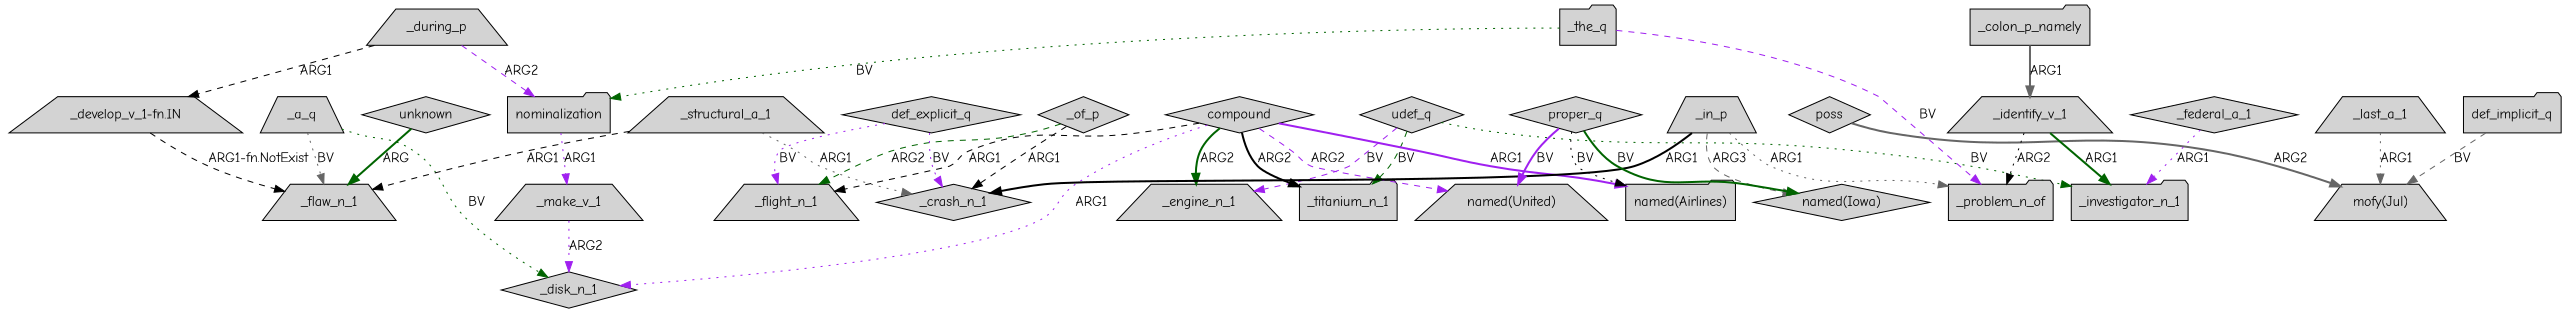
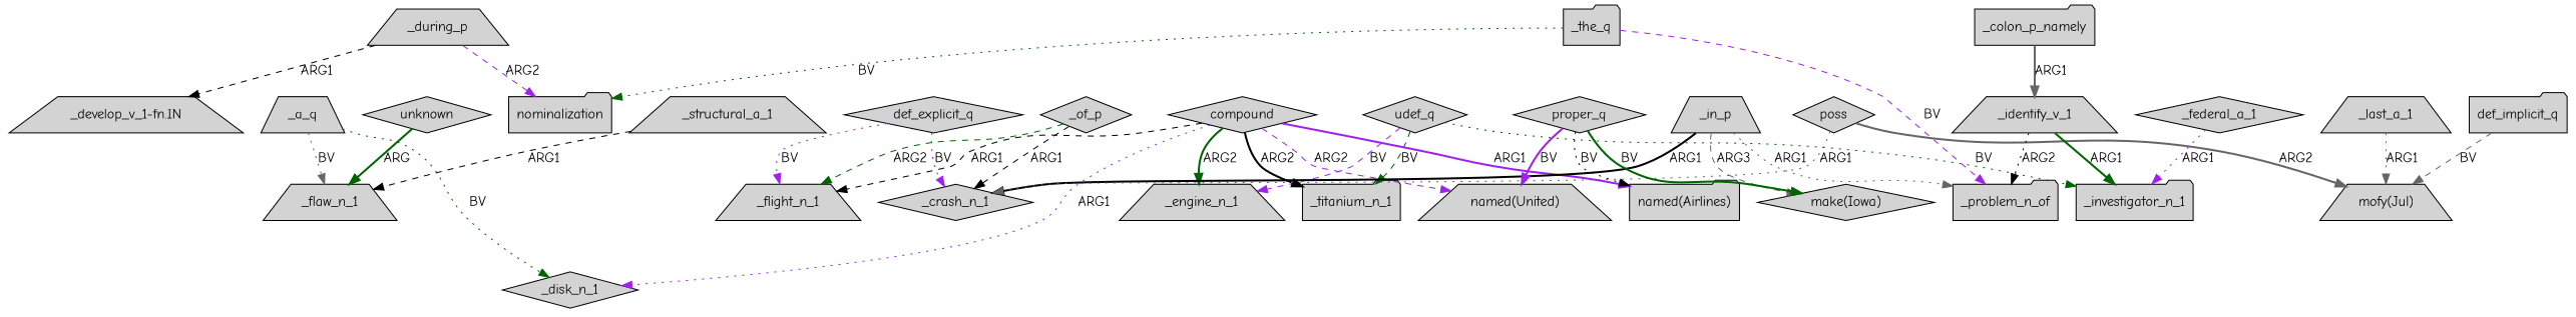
  digraph {
    fontname="Comic Neue"
    node [fontname="Comic Neue" shape=trapezium style=filled]
    edge [color=purple fontname="Comic Neue" style=dotted]
    "_develop_v_1-fn.IN"
    _flaw_n_1
    _last_a_1
    "mofy(Jul)"
    _of_p [shape=diamond]
    _crash_n_1 [shape=diamond]
    _flight_n_1
    _a_q
    _disk_n_1 [shape=diamond]
    udef_q [shape=diamond]
    _titanium_n_1 [shape=folder]
    _engine_n_1
    _investigator_n_1 [shape=folder]
    def_implicit_q [shape=folder]
    compound [shape=diamond]
    "named(Airlines)" [shape=folder]
    "named(United)"
    _the_q [shape=folder]
    _problem_n_of [shape=folder]
    nominalization [shape=folder]
-   _make_v_1
    unknown [shape=diamond]
    _in_p
-   "named(Iowa)" [shape=diamond]
+   "named(Iowa)" [shape=diamond label="make(Iowa)"]
    poss [shape=diamond]
    _colon_p_namely [shape=folder]
    _identify_v_1
    _during_p
    proper_q [shape=diamond]
    _structural_a_1
    _federal_a_1 [shape=diamond]
    def_explicit_q [shape=diamond]
-   "_develop_v_1-fn.IN" -> _flaw_n_1 [color=black label="ARG1-fn.NotExist" style=dashed]
    _last_a_1 -> "mofy(Jul)" [color=gray40 label=ARG1]
    _of_p -> _crash_n_1 [color=black label=ARG1 style=dashed]
    _of_p -> _flight_n_1 [color=darkgreen label=ARG2 style=dashed]
    _a_q -> _flaw_n_1 [color=gray40 label=BV]
    _a_q -> _disk_n_1 [color=darkgreen label=BV]
    udef_q -> _titanium_n_1 [color=darkgreen label=BV style=dashed]
    udef_q -> _engine_n_1 [label=BV style=dashed]
    udef_q -> _investigator_n_1 [color=darkgreen label=BV]
    def_implicit_q -> "mofy(Jul)" [color=gray40 label=BV style=dashed]
    compound -> _flight_n_1 [color=black label=ARG1 style=dashed]
    compound -> _disk_n_1 [label=ARG1]
    compound -> _titanium_n_1 [color=black label=ARG2 style=bold]
    compound -> _engine_n_1 [color=darkgreen label=ARG2 style=bold]
    compound -> "named(Airlines)" [label=ARG1 style=bold]
    compound -> "named(United)" [label=ARG2 style=dashed]
    _the_q -> _problem_n_of [label=BV style=dashed]
    _the_q -> nominalization [color=darkgreen label=BV]
-   nominalization -> _make_v_1 [label=ARG1]
-   _make_v_1 -> _disk_n_1 [label=ARG2]
    unknown -> _flaw_n_1 [color=darkgreen label=ARG style=bold]
    _in_p -> _crash_n_1 [color=black label=ARG1 style=bold]
    _in_p -> _problem_n_of [color=gray40 label=ARG1]
    _in_p -> "named(Iowa)" [color=gray40 label=ARG3 style=dashed]
    poss -> "mofy(Jul)" [color=gray40 label=ARG2 style=bold]
-   _structural_a_1 -> _crash_n_1 [color=gray40 label=ARG1]
+   poss -> _crash_n_1 [color=gray40 label=ARG1]
    _colon_p_namely -> _identify_v_1 [color=gray40 label=ARG1 style=bold]
    _identify_v_1 -> _investigator_n_1 [color=darkgreen label=ARG1 style=bold]
    _identify_v_1 -> _problem_n_of [color=black label=ARG2]
    _during_p -> "_develop_v_1-fn.IN" [color=black label=ARG1 style=dashed]
    _during_p -> nominalization [label=ARG2 style=dashed]
    proper_q -> "named(Airlines)" [color=black label=BV]
    proper_q -> "named(United)" [label=BV style=bold]
    proper_q -> "named(Iowa)" [color=darkgreen label=BV style=bold]
    _structural_a_1 -> _flaw_n_1 [color=black label=ARG1 style=dashed]
    _federal_a_1 -> _investigator_n_1 [label=ARG1]
    def_explicit_q -> _crash_n_1 [label=BV]
    def_explicit_q -> _flight_n_1 [label=BV]
  }
